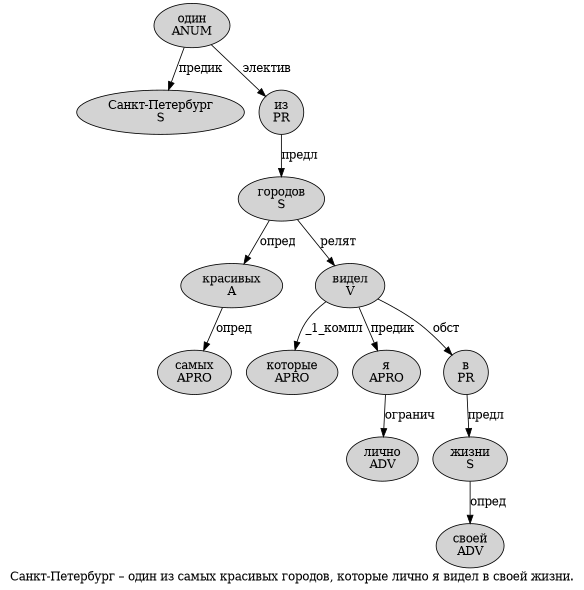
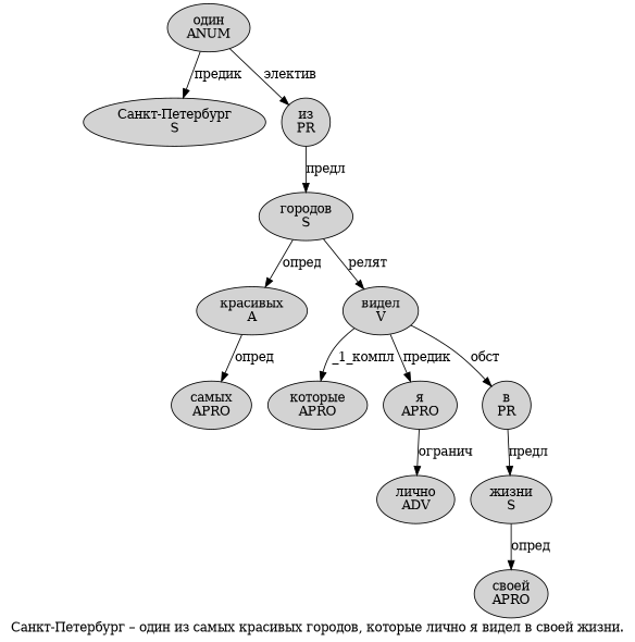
  digraph {
    label="Санкт-Петербург – один из самых красивых городов, которые лично я видел в своей жизни."
    node [fillcolor=lightgray penwidth=1 shape=ellipse style=filled]
    n1 [label="Санкт-Петербург\nS"]
    n2 [label="один\nANUM"]
    n3 [label="из\nPR"]
    n4 [label="городов\nS"]
    n5 [label="красивых\nA"]
    n6 [label="видел\nV"]
    n7 [label="самых\nAPRO"]
    n8 [label="которые\nAPRO"]
    n9 [label="я\nAPRO"]
    n10 [label="в\nPR"]
    n11 [label="лично\nADV"]
    n12 [label="жизни\nS"]
-   n13 [label="своей\nADV"]
+   n13 [label="своей\nAPRO"]
    n2 -> n1 [label="предик"]
    n2 -> n3 [label="электив"]
    n3 -> n4 [label="предл"]
    n4 -> n5 [label="опред"]
    n4 -> n6 [label="релят"]
    n5 -> n7 [label="опред"]
    n6 -> n8 [label="_1_компл"]
    n6 -> n9 [label="предик"]
    n6 -> n10 [label="обст"]
    n9 -> n11 [label="огранич"]
    n10 -> n12 [label="предл"]
    n12 -> n13 [label="опред"]
  }
